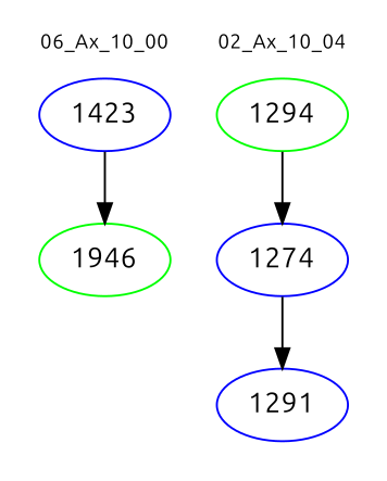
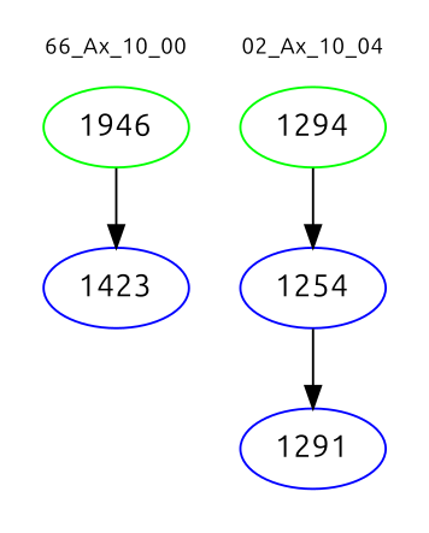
  digraph {
    fontname=Ubuntu
    node [color=blue fontname=Ubuntu]
    edge [color=black fontname=Ubuntu]
    n1 [color=green label=1946]
    n2 [label=1423]
    n3 [color=green label=1294]
-   n4 [label=1274]
+   n4 [label=1254]
    n5 [label=1291]
    subgraph cluster_1 {
      color=white
      fontsize=10
-     label="06_Ax_10_00"
+     label="66_Ax_10_00"
      n1
      n2
    }
    subgraph cluster_2 {
      color=white
      fontsize=10
      label="02_Ax_10_04"
      n3
      n4
      n5
    }
-   n2 -> n1
+   n1 -> n2
    n3 -> n4
    n4 -> n5
  }
